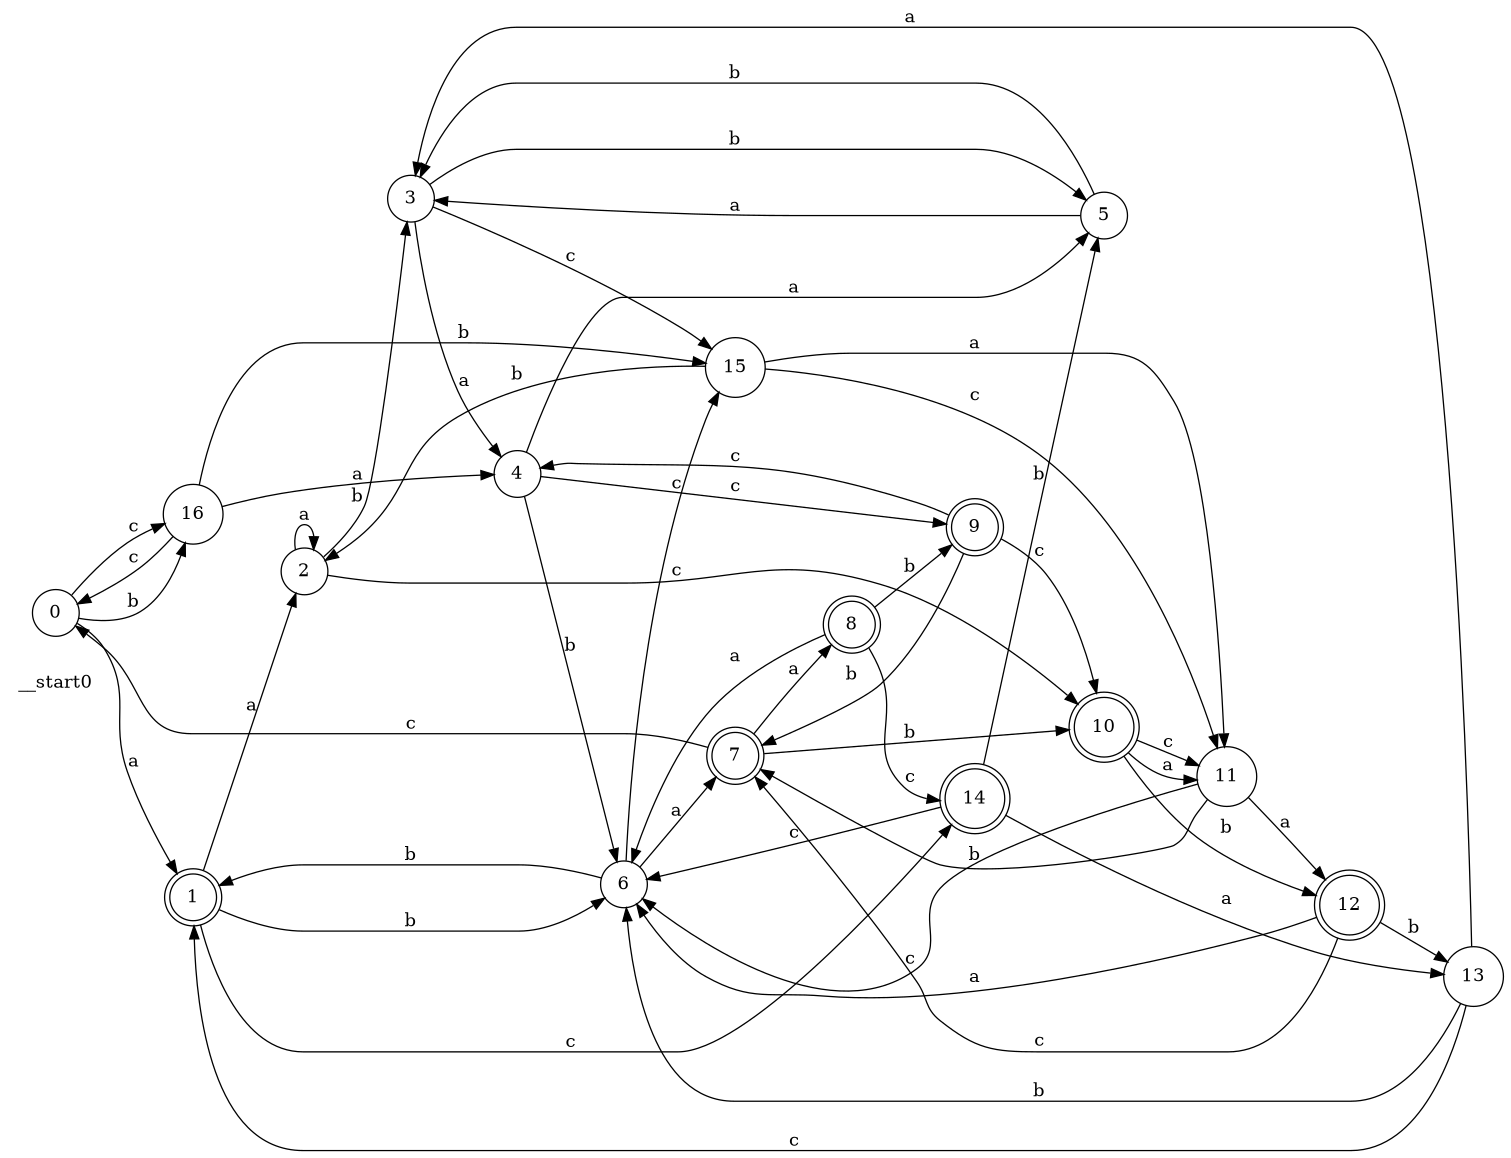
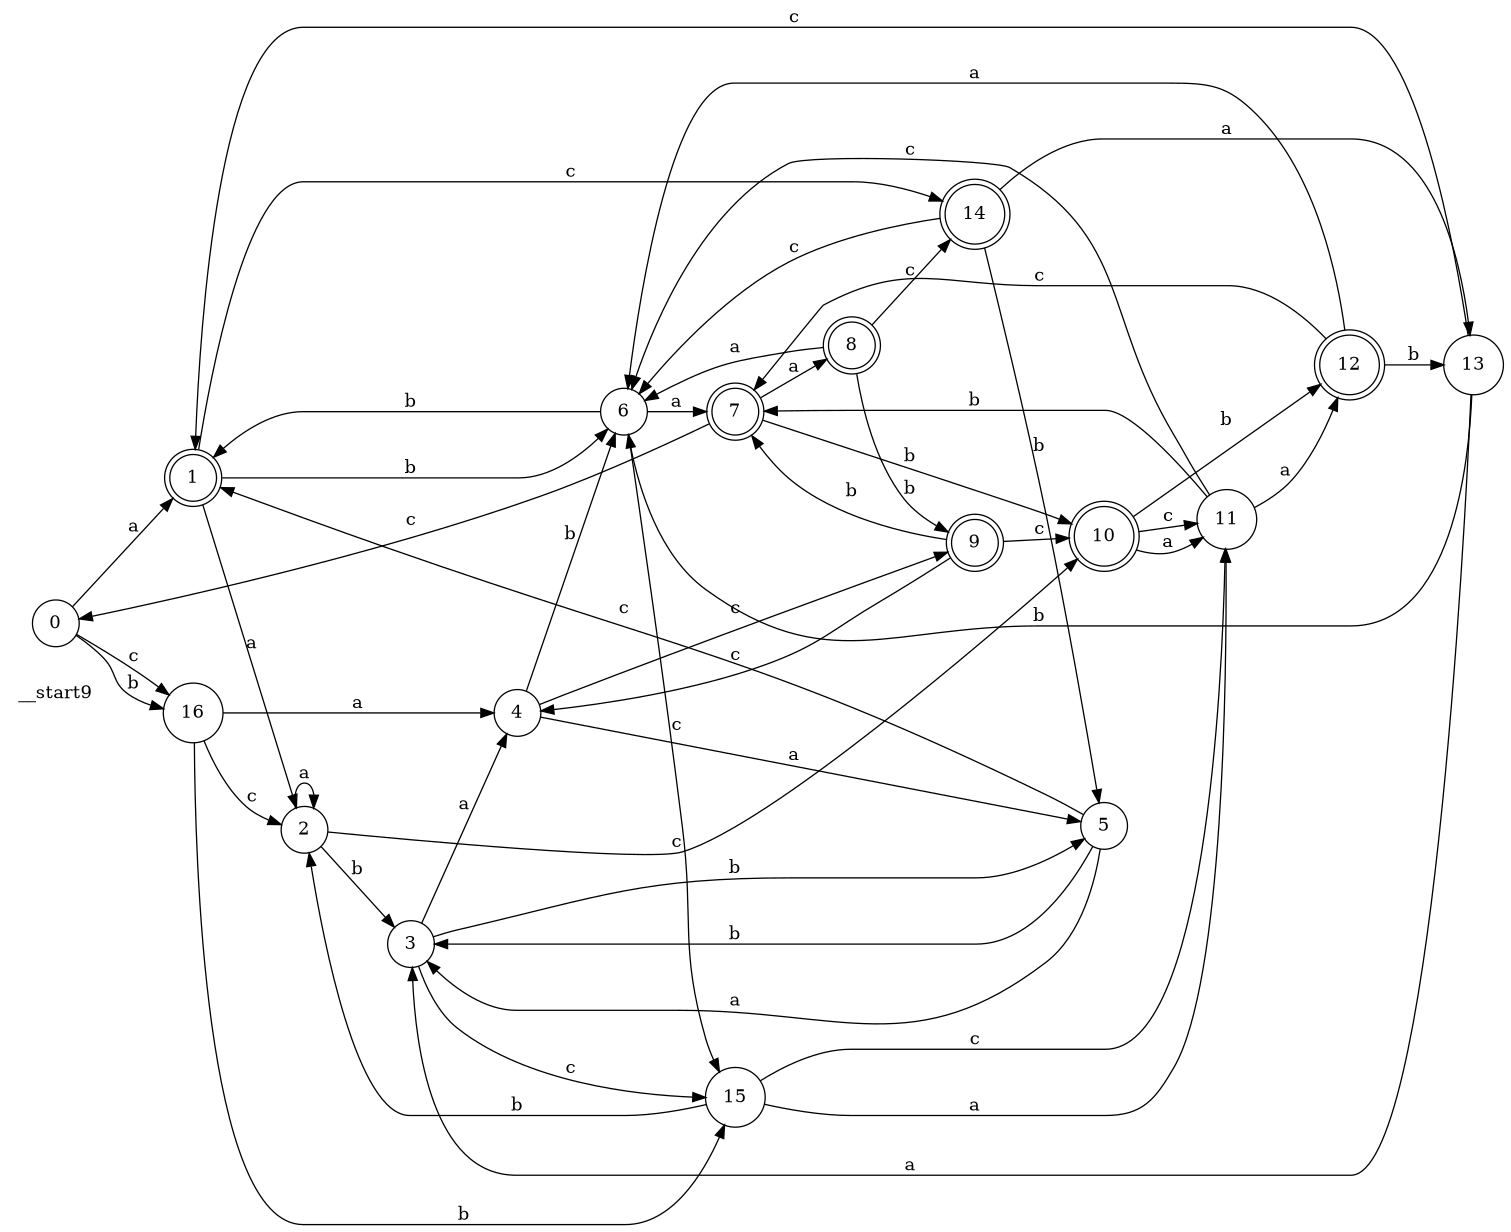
  digraph {
    rankdir=LR
    node [shape=circle color=black fillcolor=white style=filled]
-   __start0 [shape=none color="" fillcolor="" style=""]
+   __start0 [shape=none label=__start9 color="" fillcolor="" style=""]
    n2 [label=0]
    n3 [label=1 shape=doublecircle style="rounded,filled"]
    n4 [label=16]
    n5 [label=2]
    n6 [label=6]
    n7 [label=14 shape=doublecircle style="rounded,filled"]
    n8 [label=4]
    n9 [label=15]
    n10 [label=3]
    n11 [label=10 shape=doublecircle style="rounded,filled"]
    n12 [label=7 shape=doublecircle style="rounded,filled"]
    n13 [label=5]
    n14 [label=13]
    n15 [label=11]
    n16 [label=12 shape=doublecircle style="rounded,filled"]
    n17 [label=9 shape=doublecircle style="rounded,filled"]
    n18 [label=8 shape=doublecircle style="rounded,filled"]
    n2 -> n3 [label=a]
    n2 -> n4 [label=b]
    n2 -> n4 [label=c]
    n3 -> n5 [label=a]
    n3 -> n6 [label=b]
    n3 -> n7 [label=c]
-   n4 -> n2 [label=c]
+   n4 -> n5 [label=c]
    n4 -> n8 [label=a]
    n4 -> n9 [label=b]
    n5 -> n5 [label=a]
    n5 -> n10 [label=b]
    n5 -> n11 [label=c]
    n6 -> n3 [label=b]
    n6 -> n9 [label=c]
    n6 -> n12 [label=a]
    n7 -> n6 [label=c]
    n7 -> n13 [label=b]
    n7 -> n14 [label=a]
    n8 -> n6 [label=b]
    n8 -> n13 [label=a]
    n8 -> n17 [label=c]
    n9 -> n5 [label=b]
    n9 -> n15 [label=a]
    n9 -> n15 [label=c]
    n10 -> n8 [label=a]
    n10 -> n9 [label=c]
    n10 -> n13 [label=b]
    n11 -> n15 [label=a]
    n11 -> n15 [label=c]
    n11 -> n16 [label=b]
    n12 -> n2 [label=c]
    n12 -> n11 [label=b]
    n12 -> n18 [label=a]
+   n13 -> n3 [label=c]
    n13 -> n10 [label=a]
    n13 -> n10 [label=b]
    n14 -> n3 [label=c]
    n14 -> n6 [label=b]
    n14 -> n10 [label=a]
    n15 -> n6 [label=c]
    n15 -> n12 [label=b]
    n15 -> n16 [label=a]
    n16 -> n6 [label=a]
    n16 -> n12 [label=c]
    n16 -> n14 [label=b]
    n17 -> n8 [label=c]
    n17 -> n11 [label=c]
    n17 -> n12 [label=b]
    n18 -> n6 [label=a]
    n18 -> n7 [label=c]
    n18 -> n17 [label=b]
  }
